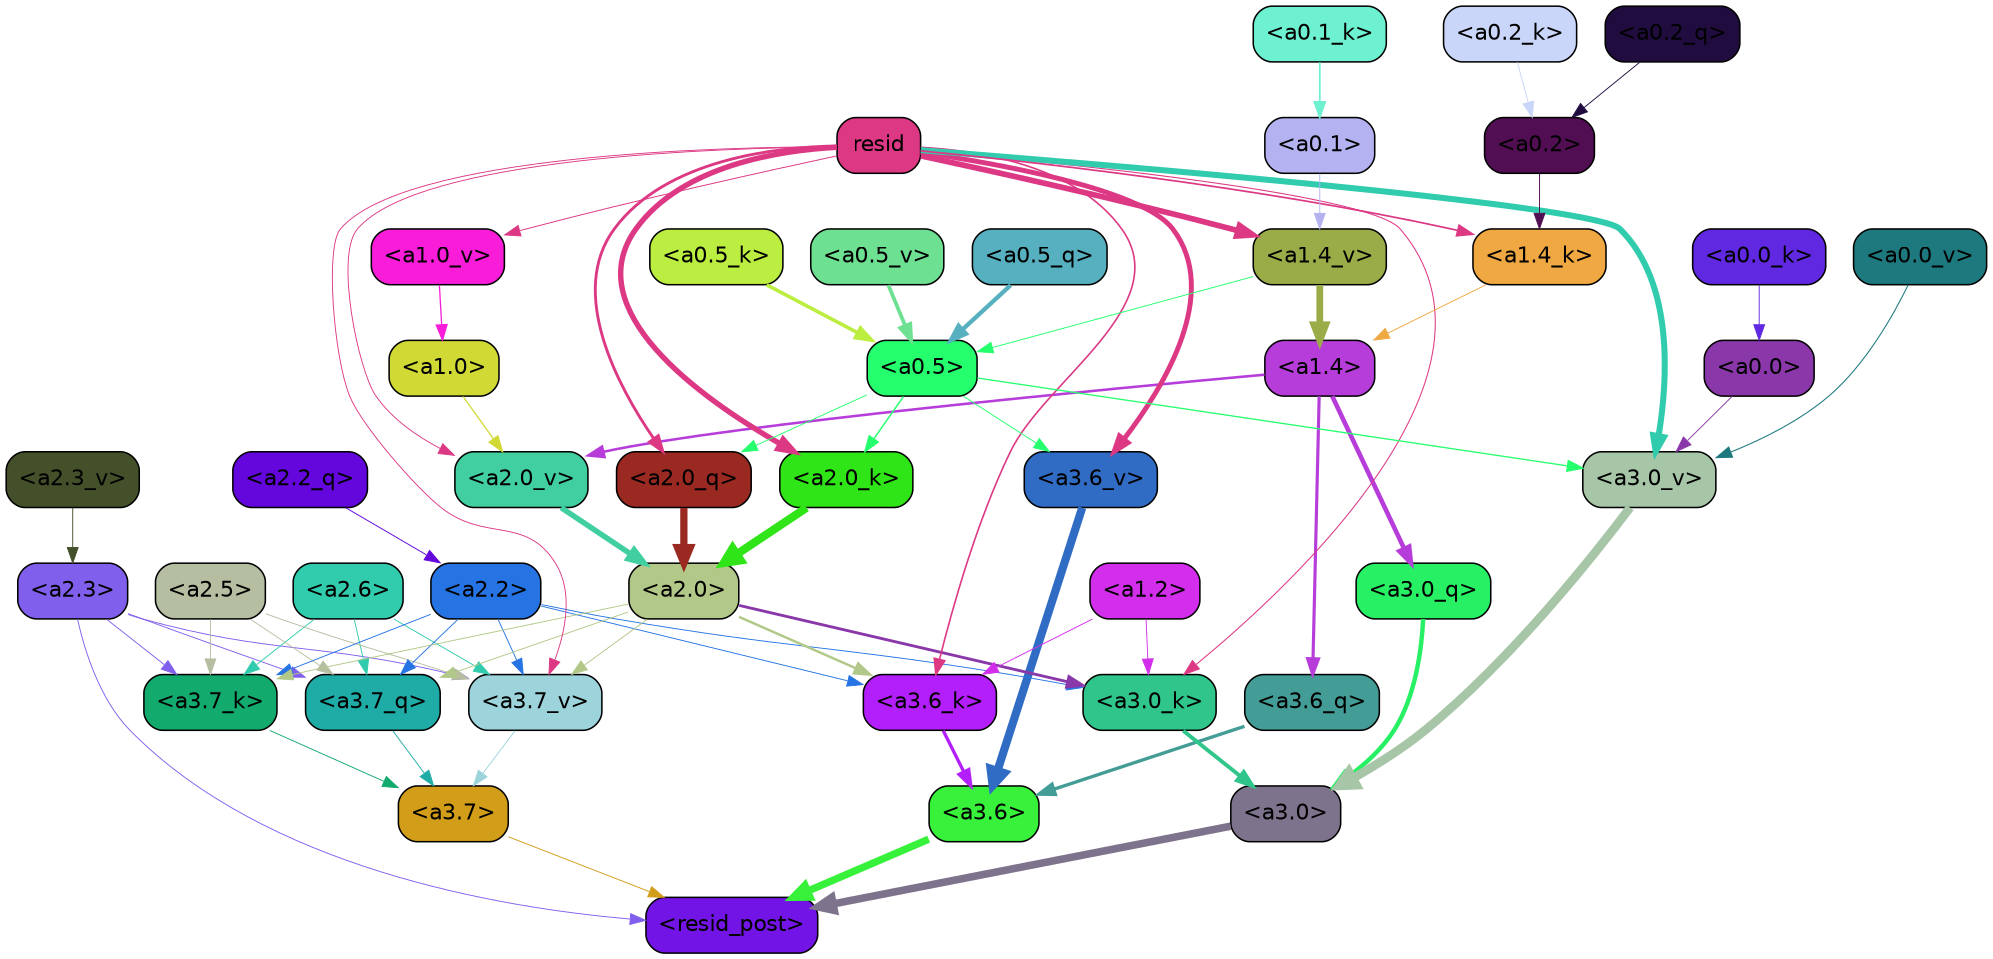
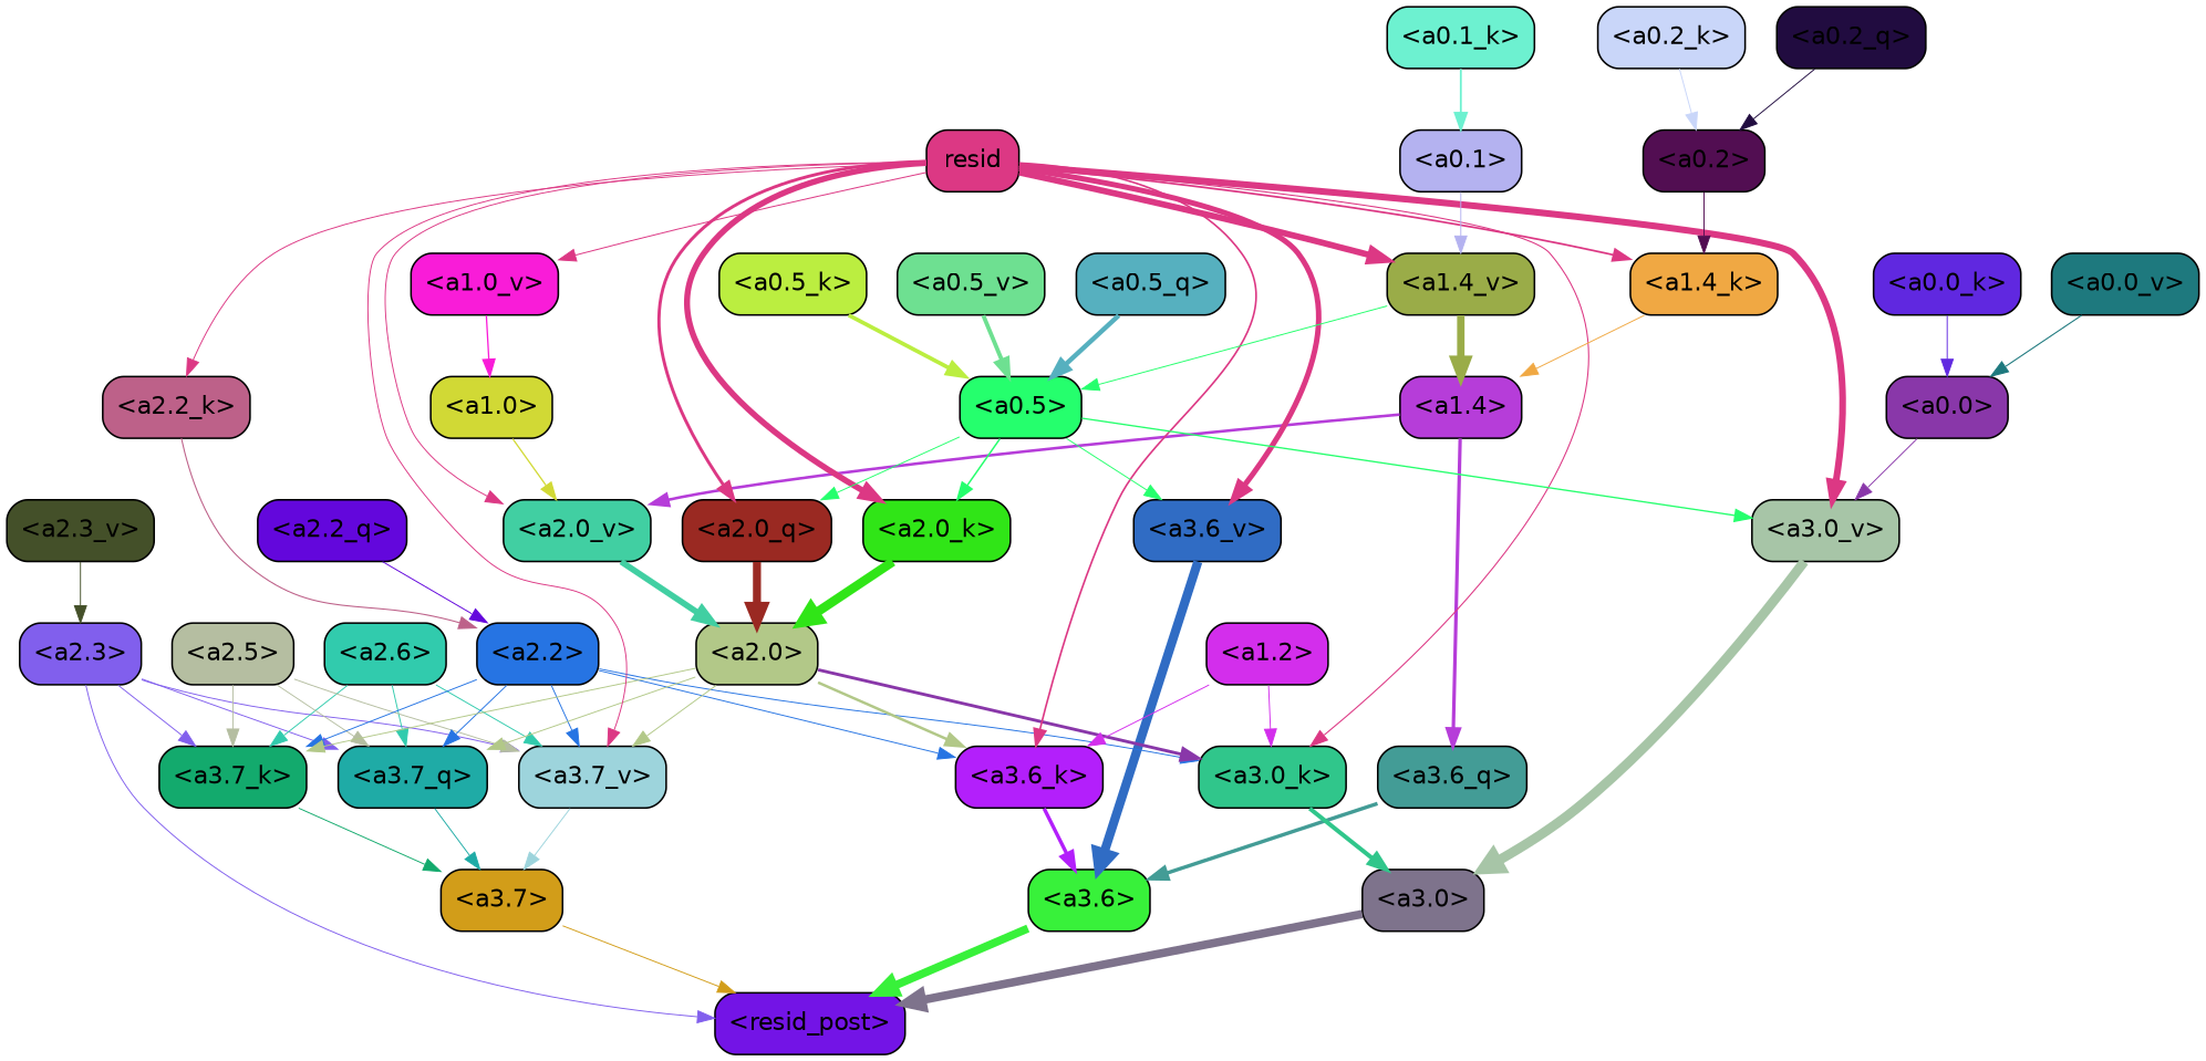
  strict digraph {
    fontname="DejaVu Sans"
    splines=true
    node [color=black fontname="DejaVu Sans" shape=box style="filled, rounded"]
    edge [color="#dc3884" fontname="DejaVu Sans" penwidth=0.6]
    "<a3.7>" [fillcolor="#d29d19"]
    "<resid_post>" [fillcolor="#7314e6"]
    "<a3.6>" [fillcolor="#38f13a"]
    "<a3.0>" [fillcolor="#7e738c"]
    "<a2.3>" [fillcolor="#815fed"]
    "<a3.7_q>" [fillcolor="#1faba6"]
    "<a3.7_k>" [fillcolor="#13aa6d"]
    "<a3.7_v>" [fillcolor="#9dd4dc"]
    "<a3.6_q>" [fillcolor="#439c96"]
-   "<a3.0_q>" [fillcolor="#27f065"]
    "<a3.6_k>" [fillcolor="#b31ffb"]
    "<a3.0_k>" [fillcolor="#30c68b"]
    "<a3.6_v>" [fillcolor="#306cc4"]
    "<a3.0_v>" [fillcolor="#a7c5a7"]
    "<a2.6>" [fillcolor="#31cbad"]
    "<a2.5>" [fillcolor="#b5bea1"]
    "<a2.2>" [fillcolor="#2674e3"]
    "<a2.0>" [fillcolor="#b2c888"]
    "<a1.4>" [fillcolor="#b63dd9"]
    "<a2.0_v>" [fillcolor="#41cfa2"]
    "<a1.2>" [fillcolor="#d32eec"]
    n22 [fillcolor="#dc3884" label=resid]
    "<a2.0_q>" [fillcolor="#9a2922"]
+   "<a2.2_k>" [fillcolor="#bd6189"]
    "<a2.0_k>" [fillcolor="#30e517"]
    "<a1.4_k>" [fillcolor="#f0a843"]
    "<a1.4_v>" [fillcolor="#9aac48"]
    "<a1.0_v>" [fillcolor="#f91cd8"]
    "<a0.5>" [fillcolor="#25ff6d"]
    "<a1.0>" [fillcolor="#d1d935"]
    "<a0.0>" [fillcolor="#8937a9"]
    "<a2.2_q>" [fillcolor="#6307dc"]
    "<a2.3_v>" [fillcolor="#445029"]
    "<a0.2>" [fillcolor="#520e52"]
    "<a0.1>" [fillcolor="#b4b2f0"]
    "<a0.5_q>" [fillcolor="#56b0bf"]
    "<a0.2_q>" [fillcolor="#210c40"]
    "<a0.5_k>" [fillcolor="#bbee40"]
    "<a0.2_k>" [fillcolor="#c9d6f9"]
    "<a0.1_k>" [fillcolor="#6df1d0"]
    "<a0.0_k>" [fillcolor="#6028e0"]
    "<a0.5_v>" [fillcolor="#6ee091"]
    "<a0.0_v>" [fillcolor="#1e797e"]
    "<a3.7>" -> "<resid_post>" [color="#d29d19"]
    "<a3.6>" -> "<resid_post>" [color="#38f13a" penwidth=4.751592040061951]
    "<a3.0>" -> "<resid_post>" [color="#7e738c" penwidth=4.904066681861877]
    "<a2.3>" -> "<resid_post>" [color="#815fed"]
    "<a2.3>" -> "<a3.7_q>" [color="#815fed"]
    "<a2.3>" -> "<a3.7_k>" [color="#815fed"]
    "<a2.3>" -> "<a3.7_v>" [color="#815fed"]
    "<a3.7_q>" -> "<a3.7>" [color="#1faba6"]
    "<a3.7_k>" -> "<a3.7>" [color="#13aa6d"]
    "<a3.7_v>" -> "<a3.7>" [color="#9dd4dc"]
    "<a3.6_q>" -> "<a3.6>" [color="#439c96" penwidth=2.160832464694977]
-   "<a3.0_q>" -> "<a3.0>" [color="#27f065" penwidth=2.870753765106201]
    "<a3.6_k>" -> "<a3.6>" [color="#b31ffb" penwidth=2.13908451795578]
    "<a3.0_k>" -> "<a3.0>" [color="#30c68b" penwidth=2.520303964614868]
    "<a3.6_v>" -> "<a3.6>" [color="#306cc4" penwidth=5.297133803367615]
    "<a3.0_v>" -> "<a3.0>" [color="#a7c5a7" penwidth=5.680712580680847]
    "<a2.6>" -> "<a3.7_q>" [color="#31cbad"]
    "<a2.6>" -> "<a3.7_k>" [color="#31cbad"]
    "<a2.6>" -> "<a3.7_v>" [color="#31cbad"]
    "<a2.5>" -> "<a3.7_q>" [color="#b5bea1"]
    "<a2.5>" -> "<a3.7_k>" [color="#b5bea1"]
    "<a2.5>" -> "<a3.7_v>" [color="#b5bea1"]
    "<a2.2>" -> "<a3.7_q>" [color="#2674e3"]
    "<a2.2>" -> "<a3.7_k>" [color="#2674e3"]
    "<a2.2>" -> "<a3.7_v>" [color="#2674e3"]
    "<a2.2>" -> "<a3.6_k>" [color="#2674e3"]
    "<a2.2>" -> "<a3.0_k>" [color="#2674e3"]
    "<a2.0>" -> "<a3.7_q>" [color="#b2c888"]
    "<a2.0>" -> "<a3.7_k>" [color="#b2c888"]
    "<a2.0>" -> "<a3.7_v>" [color="#b2c888"]
    "<a2.0>" -> "<a3.6_k>" [color="#b2c888" penwidth=1.5897698998451233]
    "<a2.0>" -> "<a3.0_k>" [color="#8937a9" penwidth=1.8405593037605286]
    "<a1.4>" -> "<a3.6_q>" [color="#b63dd9" penwidth=2.038943290710449]
-   "<a1.4>" -> "<a3.0_q>" [color="#b63dd9" penwidth=2.9756359085440636]
    "<a1.4>" -> "<a2.0_v>" [color="#b63dd9" penwidth=1.6503054380882531]
    "<a2.0_v>" -> "<a2.0>" [color="#41cfa2" penwidth=3.5938978791236877]
    "<a1.2>" -> "<a3.6_k>" [color="#d32eec"]
    "<a1.2>" -> "<a3.0_k>" [color="#d32eec"]
    n22 -> "<a3.7_v>"
    n22 -> "<a3.6_k>" [penwidth=1.046662151813507]
    n22 -> "<a3.0_k>" [penwidth=0.6800519227981567]
    n22 -> "<a3.6_v>" [penwidth=3.1840110421180725]
-   n22 -> "<a3.0_v>" [color="#31cbad" penwidth=3.9005755856633186]
+   n22 -> "<a3.0_v>" [penwidth=3.9005755856633186]
    n22 -> "<a2.0_v>"
    n22 -> "<a2.0_q>" [penwidth=1.85904461145401]
+   n22 -> "<a2.2_k>"
    n22 -> "<a2.0_k>" [penwidth=3.5012558698654175]
    n22 -> "<a1.4_k>" [penwidth=1.109577551484108]
    n22 -> "<a1.4_v>" [penwidth=3.6756038665771484]
    n22 -> "<a1.0_v>" [penwidth=0.6254805326461792]
    "<a2.0_q>" -> "<a2.0>" [color="#9a2922" penwidth=4.690633252263069]
+   "<a2.2_k>" -> "<a2.2>" [color="#bd6189" penwidth=0.6862771511077881]
    "<a2.0_k>" -> "<a2.0>" [color="#30e517" penwidth=5.3401959836483]
    "<a1.4_k>" -> "<a1.4>" [color="#f0a843"]
    "<a1.4_v>" -> "<a1.4>" [color="#9aac48" penwidth=4.380064785480499]
    "<a1.4_v>" -> "<a0.5>" [color="#25ff6d" penwidth=0.6066105961799622]
    "<a1.0_v>" -> "<a1.0>" [color="#f91cd8" penwidth=0.8271287679672241]
    "<a0.5>" -> "<a3.6_v>" [color="#25ff6d"]
    "<a0.5>" -> "<a3.0_v>" [color="#25ff6d" penwidth=0.8493617177009583]
    "<a0.5>" -> "<a2.0_q>" [color="#25ff6d"]
    "<a0.5>" -> "<a2.0_k>" [color="#25ff6d" penwidth=0.9490888118743896]
    "<a1.0>" -> "<a2.0_v>" [color="#d1d935" penwidth=0.8279995210468769]
    "<a0.0>" -> "<a3.0_v>" [color="#8937a9"]
    "<a2.2_q>" -> "<a2.2>" [color="#6307dc" penwidth=0.6160273104906082]
    "<a2.3_v>" -> "<a2.3>" [color="#445029"]
    "<a0.2>" -> "<a1.4_k>" [color="#520e52"]
    "<a0.1>" -> "<a1.4_v>" [color="#b4b2f0"]
    "<a0.5_q>" -> "<a0.5>" [color="#56b0bf" penwidth=2.783491373062134]
    "<a0.2_q>" -> "<a0.2>" [color="#210c40"]
    "<a0.5_k>" -> "<a0.5>" [color="#bbee40" penwidth=2.3484413623809814]
    "<a0.2_k>" -> "<a0.2>" [color="#c9d6f9"]
    "<a0.1_k>" -> "<a0.1>" [color="#6df1d0" penwidth=1.1292529106140137]
    "<a0.0_k>" -> "<a0.0>" [color="#6028e0"]
    "<a0.5_v>" -> "<a0.5>" [color="#6ee091" penwidth=2.4365723617374897]
-   "<a0.0_v>" -> "<a3.0_v>" [color="#1e797e" penwidth=0.6885303854942322]
+   "<a0.0_v>" -> "<a0.0>" [color="#1e797e" penwidth=0.6885303854942322]
  }
